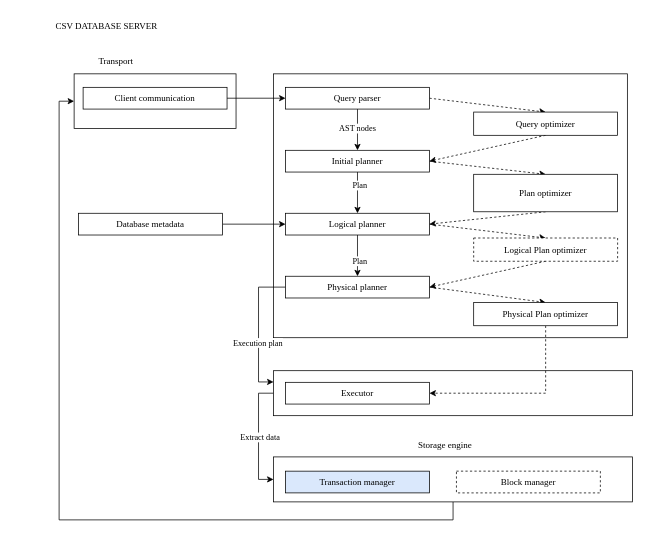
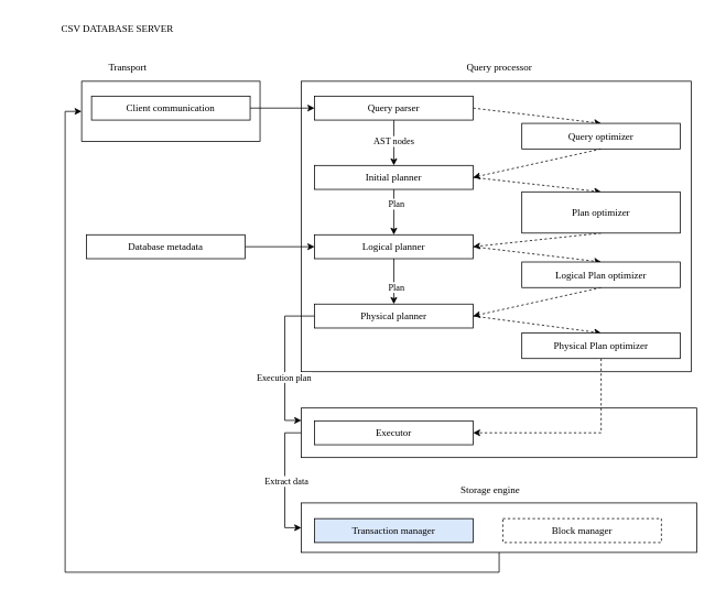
  <mxCell id="0" />
  <mxCell id="1" parent="0" />
  <mxCell id="2" value="" style="rounded=0;whiteSpace=wrap;html=1;fontFamily=Source Code Pro;fontSource=https%3A%2F%2Ffonts.googleapis.com%2Fcss%3Ffamily%3DSource%2BCode%2BPro;" parent="1" vertex="1"><mxGeometry x="364" y="98" width="472" height="352" as="geometry" /></mxCell>
+ <mxCell id="3" value="Query processor" style="text;html=1;align=center;verticalAlign=middle;whiteSpace=wrap;rounded=0;fontFamily=Source Code Pro;fontSource=https%3A%2F%2Ffonts.googleapis.com%2Fcss%3Ffamily%3DSource%2BCode%2BPro;" parent="1" vertex="1"><mxGeometry x="547.5" y="66" width="112" height="30" as="geometry" /></mxCell>
  <mxCell id="4" style="edgeStyle=orthogonalEdgeStyle;rounded=0;orthogonalLoop=1;jettySize=auto;html=1;fontFamily=Source Code Pro;fontSource=https%3A%2F%2Ffonts.googleapis.com%2Fcss%3Ffamily%3DSource%2BCode%2BPro;" parent="1" source="7" target="13" edge="1"><mxGeometry relative="1" as="geometry" /></mxCell>
  <mxCell id="5" value="AST nodes" style="edgeLabel;html=1;align=center;verticalAlign=middle;resizable=0;points=[];fontFamily=Source Code Pro;fontSource=https%3A%2F%2Ffonts.googleapis.com%2Fcss%3Ffamily%3DSource%2BCode%2BPro;" parent="4" vertex="1" connectable="0"><mxGeometry x="-0.098" y="-1" relative="1" as="geometry"><mxPoint as="offset" /></mxGeometry></mxCell>
  <mxCell id="6" style="rounded=0;orthogonalLoop=1;jettySize=auto;html=1;exitX=1;exitY=0.5;exitDx=0;exitDy=0;entryX=0.5;entryY=0;entryDx=0;entryDy=0;dashed=1;fontFamily=Source Code Pro;fontSource=https%3A%2F%2Ffonts.googleapis.com%2Fcss%3Ffamily%3DSource%2BCode%2BPro;" parent="1" source="7" target="9" edge="1"><mxGeometry relative="1" as="geometry" /></mxCell>
  <mxCell id="7" value="Query parser" style="rounded=0;whiteSpace=wrap;html=1;fontFamily=Source Code Pro;fontSource=https%3A%2F%2Ffonts.googleapis.com%2Fcss%3Ffamily%3DSource%2BCode%2BPro;" parent="1" vertex="1"><mxGeometry x="380" y="116" width="192" height="29" as="geometry" /></mxCell>
  <mxCell id="8" style="rounded=0;orthogonalLoop=1;jettySize=auto;html=1;entryX=1;entryY=0.5;entryDx=0;entryDy=0;exitX=0.5;exitY=1;exitDx=0;exitDy=0;dashed=1;fontFamily=Source Code Pro;fontSource=https%3A%2F%2Ffonts.googleapis.com%2Fcss%3Ffamily%3DSource%2BCode%2BPro;" parent="1" source="9" target="13" edge="1"><mxGeometry relative="1" as="geometry" /></mxCell>
  <mxCell id="9" value="Query optimizer" style="rounded=0;whiteSpace=wrap;html=1;fontFamily=Source Code Pro;fontSource=https%3A%2F%2Ffonts.googleapis.com%2Fcss%3Ffamily%3DSource%2BCode%2BPro;" parent="1" vertex="1"><mxGeometry x="631" y="149" width="192" height="31" as="geometry" /></mxCell>
  <mxCell id="10" style="edgeStyle=orthogonalEdgeStyle;rounded=0;orthogonalLoop=1;jettySize=auto;html=1;entryX=0.5;entryY=0;entryDx=0;entryDy=0;fontFamily=Source Code Pro;fontSource=https%3A%2F%2Ffonts.googleapis.com%2Fcss%3Ffamily%3DSource%2BCode%2BPro;" parent="1" source="13" target="19" edge="1"><mxGeometry relative="1" as="geometry" /></mxCell>
  <mxCell id="11" value="Plan" style="edgeLabel;html=1;align=center;verticalAlign=middle;resizable=0;points=[];fontFamily=Source Code Pro;fontSource=https%3A%2F%2Ffonts.googleapis.com%2Fcss%3Ffamily%3DSource%2BCode%2BPro;" parent="10" vertex="1" connectable="0"><mxGeometry x="-0.4" y="2" relative="1" as="geometry"><mxPoint as="offset" /></mxGeometry></mxCell>
  <mxCell id="12" style="rounded=0;orthogonalLoop=1;jettySize=auto;html=1;exitX=1;exitY=0.5;exitDx=0;exitDy=0;entryX=0.5;entryY=0;entryDx=0;entryDy=0;dashed=1;fontFamily=Source Code Pro;fontSource=https%3A%2F%2Ffonts.googleapis.com%2Fcss%3Ffamily%3DSource%2BCode%2BPro;" parent="1" source="13" target="21" edge="1"><mxGeometry relative="1" as="geometry" /></mxCell>
  <mxCell id="13" value="Initial planner" style="rounded=0;whiteSpace=wrap;html=1;fontFamily=Source Code Pro;fontSource=https%3A%2F%2Ffonts.googleapis.com%2Fcss%3Ffamily%3DSource%2BCode%2BPro;" parent="1" vertex="1"><mxGeometry x="380" y="200" width="192" height="29" as="geometry" /></mxCell>
  <mxCell id="14" style="edgeStyle=orthogonalEdgeStyle;rounded=0;orthogonalLoop=1;jettySize=auto;html=1;exitX=1;exitY=0.5;exitDx=0;exitDy=0;entryX=0;entryY=0.5;entryDx=0;entryDy=0;fontFamily=Source Code Pro;fontSource=https%3A%2F%2Ffonts.googleapis.com%2Fcss%3Ffamily%3DSource%2BCode%2BPro;" parent="1" source="15" target="19" edge="1"><mxGeometry relative="1" as="geometry" /></mxCell>
  <mxCell id="15" value="Database metadata" style="rounded=0;whiteSpace=wrap;html=1;fontFamily=Source Code Pro;fontSource=https%3A%2F%2Ffonts.googleapis.com%2Fcss%3Ffamily%3DSource%2BCode%2BPro;" parent="1" vertex="1"><mxGeometry x="104" y="284" width="192" height="29" as="geometry" /></mxCell>
  <mxCell id="16" style="rounded=0;orthogonalLoop=1;jettySize=auto;html=1;entryX=0.5;entryY=0;entryDx=0;entryDy=0;dashed=1;exitX=1;exitY=0.5;exitDx=0;exitDy=0;fontFamily=Source Code Pro;fontSource=https%3A%2F%2Ffonts.googleapis.com%2Fcss%3Ffamily%3DSource%2BCode%2BPro;" parent="1" source="19" target="27" edge="1"><mxGeometry relative="1" as="geometry" /></mxCell>
  <mxCell id="17" value="" style="edgeStyle=orthogonalEdgeStyle;rounded=0;orthogonalLoop=1;jettySize=auto;html=1;fontFamily=Source Code Pro;fontSource=https%3A%2F%2Ffonts.googleapis.com%2Fcss%3Ffamily%3DSource%2BCode%2BPro;" parent="1" source="19" target="25" edge="1"><mxGeometry relative="1" as="geometry" /></mxCell>
  <mxCell id="18" value="Plan" style="edgeLabel;html=1;align=center;verticalAlign=middle;resizable=0;points=[];fontFamily=Source Code Pro;fontSource=https%3A%2F%2Ffonts.googleapis.com%2Fcss%3Ffamily%3DSource%2BCode%2BPro;" parent="17" vertex="1" connectable="0"><mxGeometry x="0.227" y="2" relative="1" as="geometry"><mxPoint as="offset" /></mxGeometry></mxCell>
  <mxCell id="19" value="Logical planner" style="rounded=0;whiteSpace=wrap;html=1;fontFamily=Source Code Pro;fontSource=https%3A%2F%2Ffonts.googleapis.com%2Fcss%3Ffamily%3DSource%2BCode%2BPro;" parent="1" vertex="1"><mxGeometry x="380" y="284" width="192" height="29" as="geometry" /></mxCell>
  <mxCell id="20" style="rounded=0;orthogonalLoop=1;jettySize=auto;html=1;exitX=0.5;exitY=1;exitDx=0;exitDy=0;entryX=1;entryY=0.5;entryDx=0;entryDy=0;dashed=1;fontFamily=Source Code Pro;fontSource=https%3A%2F%2Ffonts.googleapis.com%2Fcss%3Ffamily%3DSource%2BCode%2BPro;" parent="1" source="21" target="19" edge="1"><mxGeometry relative="1" as="geometry" /></mxCell>
  <mxCell id="21" value="Plan optimizer" style="rounded=0;whiteSpace=wrap;html=1;fontFamily=Source Code Pro;fontSource=https%3A%2F%2Ffonts.googleapis.com%2Fcss%3Ffamily%3DSource%2BCode%2BPro;" parent="1" vertex="1"><mxGeometry x="631" y="232" width="192" height="50" as="geometry" /></mxCell>
  <mxCell id="22" style="rounded=0;orthogonalLoop=1;jettySize=auto;html=1;exitX=1;exitY=0.5;exitDx=0;exitDy=0;entryX=0.5;entryY=0;entryDx=0;entryDy=0;dashed=1;fontFamily=Source Code Pro;fontSource=https%3A%2F%2Ffonts.googleapis.com%2Fcss%3Ffamily%3DSource%2BCode%2BPro;" parent="1" source="25" target="33" edge="1"><mxGeometry relative="1" as="geometry" /></mxCell>
  <mxCell id="23" style="edgeStyle=orthogonalEdgeStyle;rounded=0;orthogonalLoop=1;jettySize=auto;html=1;entryX=0;entryY=0.25;entryDx=0;entryDy=0;fontFamily=Source Code Pro;fontSource=https%3A%2F%2Ffonts.googleapis.com%2Fcss%3Ffamily%3DSource%2BCode%2BPro;" parent="1" source="25" target="30" edge="1"><mxGeometry relative="1" as="geometry"><Array as="points"><mxPoint x="344" y="383" /><mxPoint x="344" y="509" /></Array></mxGeometry></mxCell>
  <mxCell id="24" value="Execution plan" style="edgeLabel;html=1;align=center;verticalAlign=middle;resizable=0;points=[];fontFamily=Source Code Pro;fontSource=https%3A%2F%2Ffonts.googleapis.com%2Fcss%3Ffamily%3DSource%2BCode%2BPro;" parent="23" vertex="1" connectable="0"><mxGeometry x="0.208" y="-2" relative="1" as="geometry"><mxPoint as="offset" /></mxGeometry></mxCell>
  <mxCell id="25" value="Physical planner" style="rounded=0;whiteSpace=wrap;html=1;fontFamily=Source Code Pro;fontSource=https%3A%2F%2Ffonts.googleapis.com%2Fcss%3Ffamily%3DSource%2BCode%2BPro;" parent="1" vertex="1"><mxGeometry x="380" y="368" width="192" height="29" as="geometry" /></mxCell>
  <mxCell id="26" style="rounded=0;orthogonalLoop=1;jettySize=auto;html=1;exitX=0.5;exitY=1;exitDx=0;exitDy=0;entryX=1;entryY=0.5;entryDx=0;entryDy=0;dashed=1;fontFamily=Source Code Pro;fontSource=https%3A%2F%2Ffonts.googleapis.com%2Fcss%3Ffamily%3DSource%2BCode%2BPro;" parent="1" source="27" target="25" edge="1"><mxGeometry relative="1" as="geometry" /></mxCell>
- <mxCell id="27" value="Logical Plan optimizer" style="rounded=0;whiteSpace=wrap;html=1;fontFamily=Source Code Pro;fontSource=https%3A%2F%2Ffonts.googleapis.com%2Fcss%3Ffamily%3DSource%2BCode%2BPro;dashed=1;" parent="1" vertex="1"><mxGeometry x="631" y="317" width="192" height="31" as="geometry" /></mxCell>
+ <mxCell id="27" value="Logical Plan optimizer" style="rounded=0;whiteSpace=wrap;html=1;fontFamily=Source Code Pro;fontSource=https%3A%2F%2Ffonts.googleapis.com%2Fcss%3Ffamily%3DSource%2BCode%2BPro;" parent="1" vertex="1"><mxGeometry x="631" y="317" width="192" height="31" as="geometry" /></mxCell>
  <mxCell id="28" style="edgeStyle=orthogonalEdgeStyle;rounded=0;orthogonalLoop=1;jettySize=auto;html=1;entryX=0;entryY=0.5;entryDx=0;entryDy=0;exitX=0;exitY=0.5;exitDx=0;exitDy=0;fontFamily=Source Code Pro;fontSource=https%3A%2F%2Ffonts.googleapis.com%2Fcss%3Ffamily%3DSource%2BCode%2BPro;" parent="1" source="30" target="35" edge="1"><mxGeometry relative="1" as="geometry" /></mxCell>
  <mxCell id="29" value="Extract data" style="edgeLabel;html=1;align=center;verticalAlign=middle;resizable=0;points=[];fontFamily=Source Code Pro;fontSource=https%3A%2F%2Ffonts.googleapis.com%2Fcss%3Ffamily%3DSource%2BCode%2BPro;" parent="28" vertex="1" connectable="0"><mxGeometry x="0.003" y="1" relative="1" as="geometry"><mxPoint as="offset" /></mxGeometry></mxCell>
  <mxCell id="30" value="" style="rounded=0;whiteSpace=wrap;html=1;fontFamily=Source Code Pro;fontSource=https%3A%2F%2Ffonts.googleapis.com%2Fcss%3Ffamily%3DSource%2BCode%2BPro;" parent="1" vertex="1"><mxGeometry x="364" y="494" width="479" height="60" as="geometry" /></mxCell>
  <mxCell id="31" value="Executor" style="rounded=0;whiteSpace=wrap;html=1;fontFamily=Source Code Pro;fontSource=https%3A%2F%2Ffonts.googleapis.com%2Fcss%3Ffamily%3DSource%2BCode%2BPro;" parent="1" vertex="1"><mxGeometry x="380" y="509.5" width="192" height="29" as="geometry" /></mxCell>
  <mxCell id="32" style="edgeStyle=orthogonalEdgeStyle;rounded=0;orthogonalLoop=1;jettySize=auto;html=1;exitX=0.5;exitY=1;exitDx=0;exitDy=0;entryX=1;entryY=0.5;entryDx=0;entryDy=0;dashed=1;fontFamily=Source Code Pro;fontSource=https%3A%2F%2Ffonts.googleapis.com%2Fcss%3Ffamily%3DSource%2BCode%2BPro;" parent="1" source="33" target="31" edge="1"><mxGeometry relative="1" as="geometry" /></mxCell>
  <mxCell id="33" value="Physical Plan optimizer" style="rounded=0;whiteSpace=wrap;html=1;fontFamily=Source Code Pro;fontSource=https%3A%2F%2Ffonts.googleapis.com%2Fcss%3Ffamily%3DSource%2BCode%2BPro;" parent="1" vertex="1"><mxGeometry x="631" y="403" width="192" height="31" as="geometry" /></mxCell>
  <mxCell id="34" style="edgeStyle=orthogonalEdgeStyle;rounded=0;orthogonalLoop=1;jettySize=auto;html=1;entryX=0;entryY=0.5;entryDx=0;entryDy=0;fontFamily=Source Code Pro;fontSource=https%3A%2F%2Ffonts.googleapis.com%2Fcss%3Ffamily%3DSource%2BCode%2BPro;" parent="1" source="35" target="40" edge="1"><mxGeometry relative="1" as="geometry"><Array as="points"><mxPoint x="603" y="693" /><mxPoint x="78" y="693" /><mxPoint x="78" y="135" /></Array></mxGeometry></mxCell>
  <mxCell id="35" value="" style="rounded=0;whiteSpace=wrap;html=1;fontFamily=Source Code Pro;fontSource=https%3A%2F%2Ffonts.googleapis.com%2Fcss%3Ffamily%3DSource%2BCode%2BPro;" parent="1" vertex="1"><mxGeometry x="364" y="609" width="479" height="60" as="geometry" /></mxCell>
  <mxCell id="36" value="Storage engine" style="text;html=1;align=center;verticalAlign=middle;whiteSpace=wrap;rounded=0;fontFamily=Source Code Pro;fontSource=https%3A%2F%2Ffonts.googleapis.com%2Fcss%3Ffamily%3DSource%2BCode%2BPro;" parent="1" vertex="1"><mxGeometry x="537" y="579" width="112" height="30" as="geometry" /></mxCell>
  <mxCell id="37" value="Transaction manager" style="rounded=0;whiteSpace=wrap;html=1;fontFamily=Source Code Pro;fontSource=https%3A%2F%2Ffonts.googleapis.com%2Fcss%3Ffamily%3DSource%2BCode%2BPro;fillColor=#dae8fc;" parent="1" vertex="1"><mxGeometry x="380" y="628" width="192" height="29" as="geometry" /></mxCell>
  <mxCell id="38" value="Block manager" style="rounded=0;whiteSpace=wrap;html=1;fontFamily=Source Code Pro;fontSource=https%3A%2F%2Ffonts.googleapis.com%2Fcss%3Ffamily%3DSource%2BCode%2BPro;dashed=1;" parent="1" vertex="1"><mxGeometry x="608" y="628" width="192" height="29" as="geometry" /></mxCell>
  <mxCell id="39" style="edgeStyle=orthogonalEdgeStyle;rounded=0;orthogonalLoop=1;jettySize=auto;html=1;exitX=0.5;exitY=1;exitDx=0;exitDy=0;fontFamily=Source Code Pro;fontSource=https%3A%2F%2Ffonts.googleapis.com%2Fcss%3Ffamily%3DSource%2BCode%2BPro;" parent="1" source="15" target="15" edge="1"><mxGeometry relative="1" as="geometry" /></mxCell>
  <mxCell id="40" value="" style="rounded=0;whiteSpace=wrap;html=1;fontFamily=Source Code Pro;fontSource=https%3A%2F%2Ffonts.googleapis.com%2Fcss%3Ffamily%3DSource%2BCode%2BPro;" parent="1" vertex="1"><mxGeometry x="98" y="98" width="216" height="73" as="geometry" /></mxCell>
  <mxCell id="41" value="Transport" style="text;html=1;align=center;verticalAlign=middle;whiteSpace=wrap;rounded=0;fontFamily=Source Code Pro;fontSource=https%3A%2F%2Ffonts.googleapis.com%2Fcss%3Ffamily%3DSource%2BCode%2BPro;" parent="1" vertex="1"><mxGeometry x="98" y="66" width="112" height="30" as="geometry" /></mxCell>
  <mxCell id="42" style="edgeStyle=orthogonalEdgeStyle;rounded=0;orthogonalLoop=1;jettySize=auto;html=1;entryX=0;entryY=0.5;entryDx=0;entryDy=0;fontFamily=Source Code Pro;fontSource=https%3A%2F%2Ffonts.googleapis.com%2Fcss%3Ffamily%3DSource%2BCode%2BPro;" parent="1" source="43" target="7" edge="1"><mxGeometry relative="1" as="geometry" /></mxCell>
  <mxCell id="43" value="Client communication" style="rounded=0;whiteSpace=wrap;html=1;fontFamily=Source Code Pro;fontSource=https%3A%2F%2Ffonts.googleapis.com%2Fcss%3Ffamily%3DSource%2BCode%2BPro;" parent="1" vertex="1"><mxGeometry x="110" y="116" width="192" height="29" as="geometry" /></mxCell>
  <mxCell id="44" value="CSV DATABASE SERVER" style="text;html=1;align=center;verticalAlign=middle;whiteSpace=wrap;rounded=0;fontFamily=Source Code Pro;fontSource=https%3A%2F%2Ffonts.googleapis.com%2Fcss%3Ffamily%3DSource%2BCode%2BPro;" parent="1" vertex="1"><mxGeometry x="20" y="20" width="243" height="30" as="geometry" /></mxCell>
